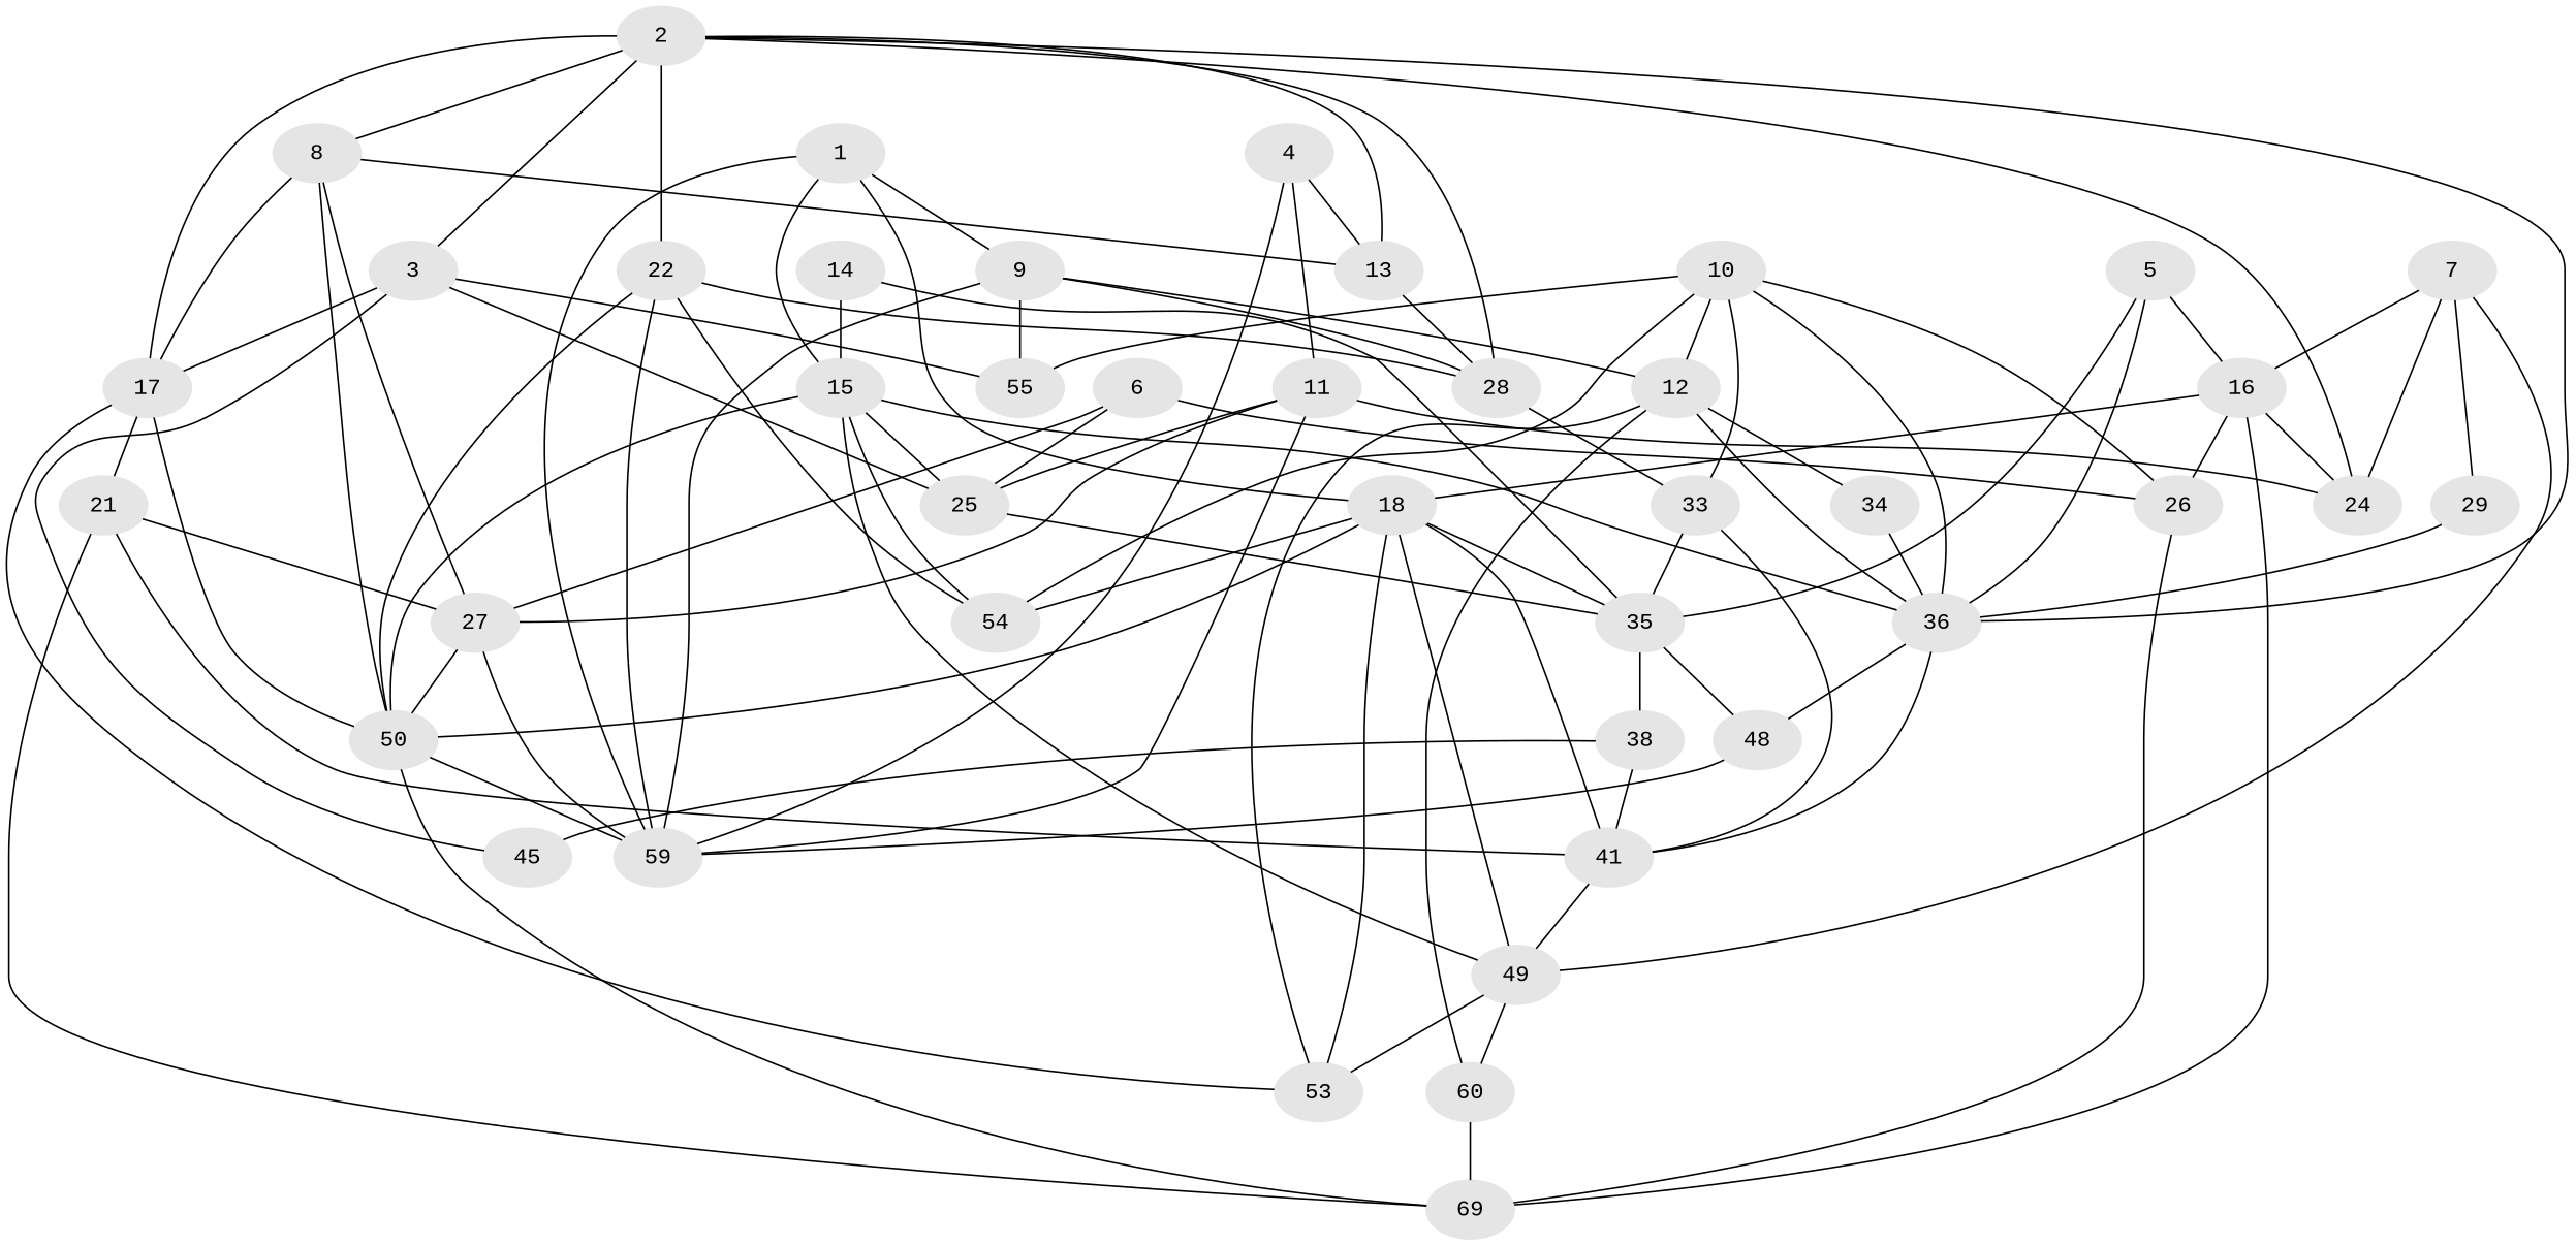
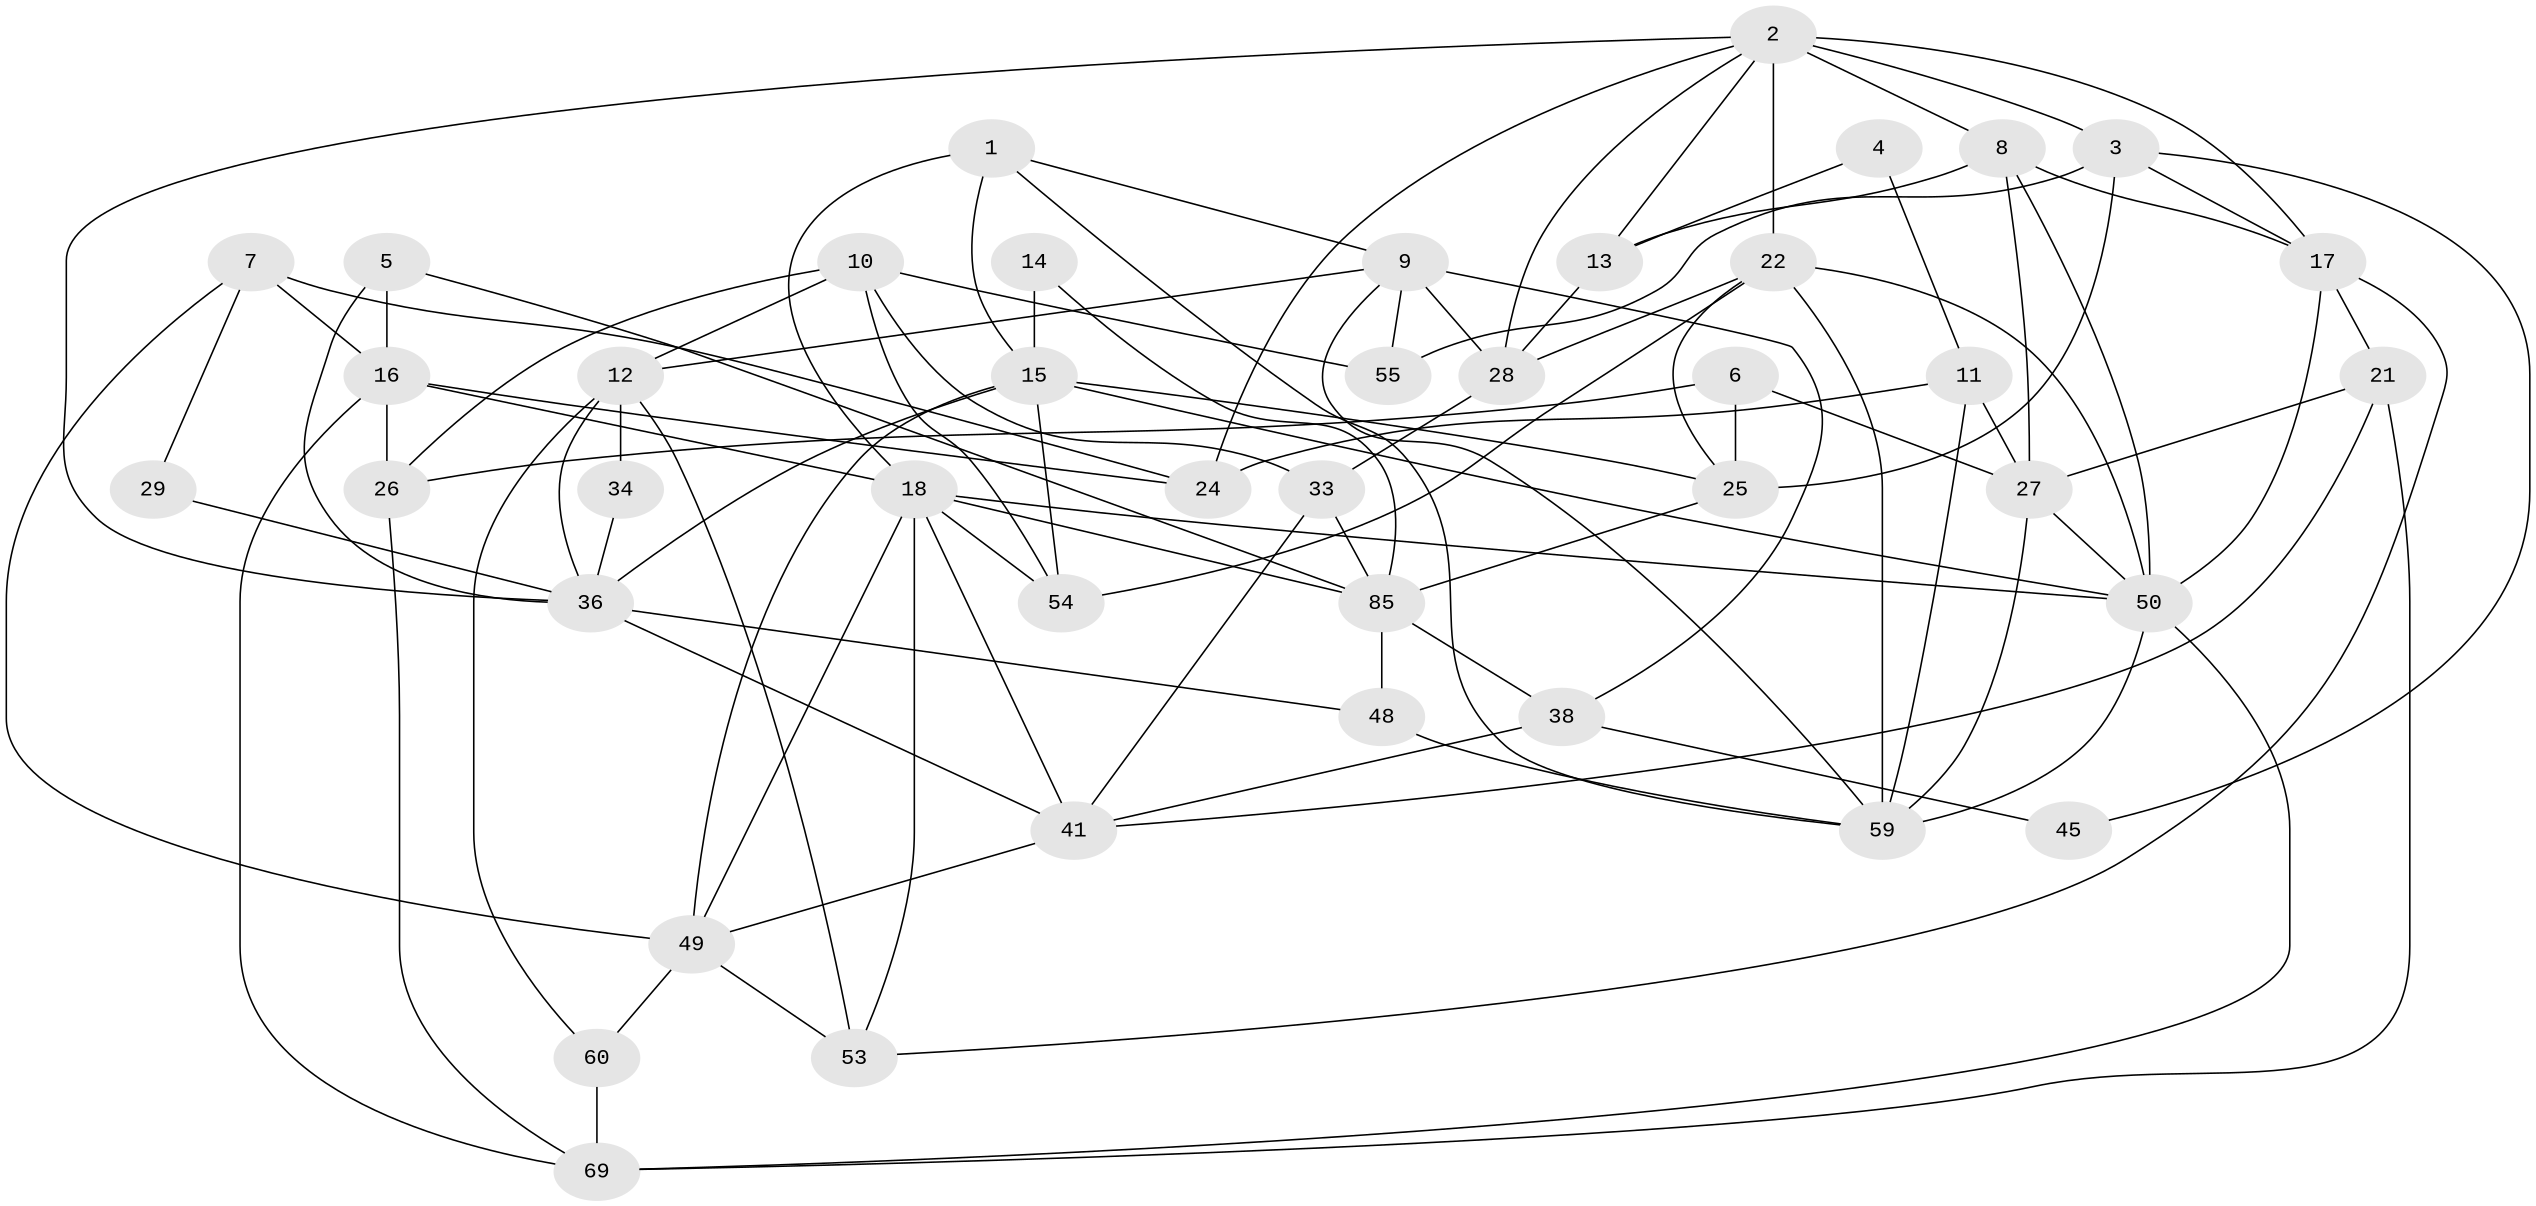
  graph {
    fontname="Liberation Mono"
    node [color=gray90 fontname="Liberation Mono" style=filled]
    edge [fontname="Liberation Mono"]
    1 [super="+40"]
    9 [super="+67"]
    15 [super="+23"]
    18 [super="+64"]
    59 [super="+61"]
    28 [super="+52"]
    55 [super="+58"]
    12 [super="+42"]
    38 [super="+51"]
    36 [super="+65"]
    25 [super="+32"]
    49 [super="+56"]
    50 [super="+72"]
    54 [super="+63"]
-   35 [super="+68"]
+   35 [super="+68" label=85]
    53
    41 [super="+57"]
    2 [super="+43"]
    3 [super="+31"]
    8
    13
    17 [super="+70"]
    22 [super="+30"]
    24 [super="+44"]
    45
    27 [super="+47"]
    21 [super="+66"]
    33 [super="+62"]
    48
    11 [super="+46"]
    4
    16 [super="+19"]
    26 [super="+37"]
    69 [super="+71"]
    5
    6
    7
    29
    60
    34
    10 [super="+39"]
    14
    1 -- 9
    1 -- 15
    1 -- 18
    1 -- 59
    9 -- 59
    9 -- 28
    9 -- 55
    9 -- 12
+   9 -- 38 [weight=3]
    15 -- 36
    15 -- 25
    15 -- 49
    15 -- 50
    15 -- 54
    18 -- 49
    18 -- 50
    18 -- 54
    18 -- 35
    18 -- 53
    18 -- 41
    28 -- 33
    12 -- 36
    12 -- 53
    12 -- 60
    12 -- 34
    38 -- 41
    38 -- 45
    36 -- 41
    36 -- 48
    25 -- 35
    49 -- 53
    49 -- 60
    50 -- 59
    50 -- 69
    35 -- 38 [weight=2]
    35 -- 48
    41 -- 49
    2 -- 28
    2 -- 36
    2 -- 3
    2 -- 8
    2 -- 13
    2 -- 17
    2 -- 22 [weight=2]
    2 -- 24
    3 -- 55 [weight=2]
    3 -- 25
    3 -- 17
    3 -- 45
    8 -- 50
    8 -- 13
    8 -- 17
    8 -- 27
    13 -- 28
    17 -- 50
    17 -- 53
    17 -- 21
    22 -- 59
    22 -- 28
    22 -- 50
    22 -- 54
    27 -- 59
    27 -- 50
    21 -- 41
    21 -- 27
    21 -- 69
    33 -- 35
    33 -- 41
    48 -- 59
    11 -- 59
-   11 -- 25
+   22 -- 25
    11 -- 24 [weight=2]
    11 -- 27
-   4 -- 59
    4 -- 13
    4 -- 11
    16 -- 18
    16 -- 24
    16 -- 26
    16 -- 69
    26 -- 69
    5 -- 36
    5 -- 35
    5 -- 16
    6 -- 25
    6 -- 27
    6 -- 26
    7 -- 49
    7 -- 24
    7 -- 16
    7 -- 29
    29 -- 36
    60 -- 69
    34 -- 36
    10 -- 55
    10 -- 12
-   10 -- 36
    10 -- 54
    10 -- 33
    10 -- 26
    14 -- 15 [weight=2]
    14 -- 35
  }
